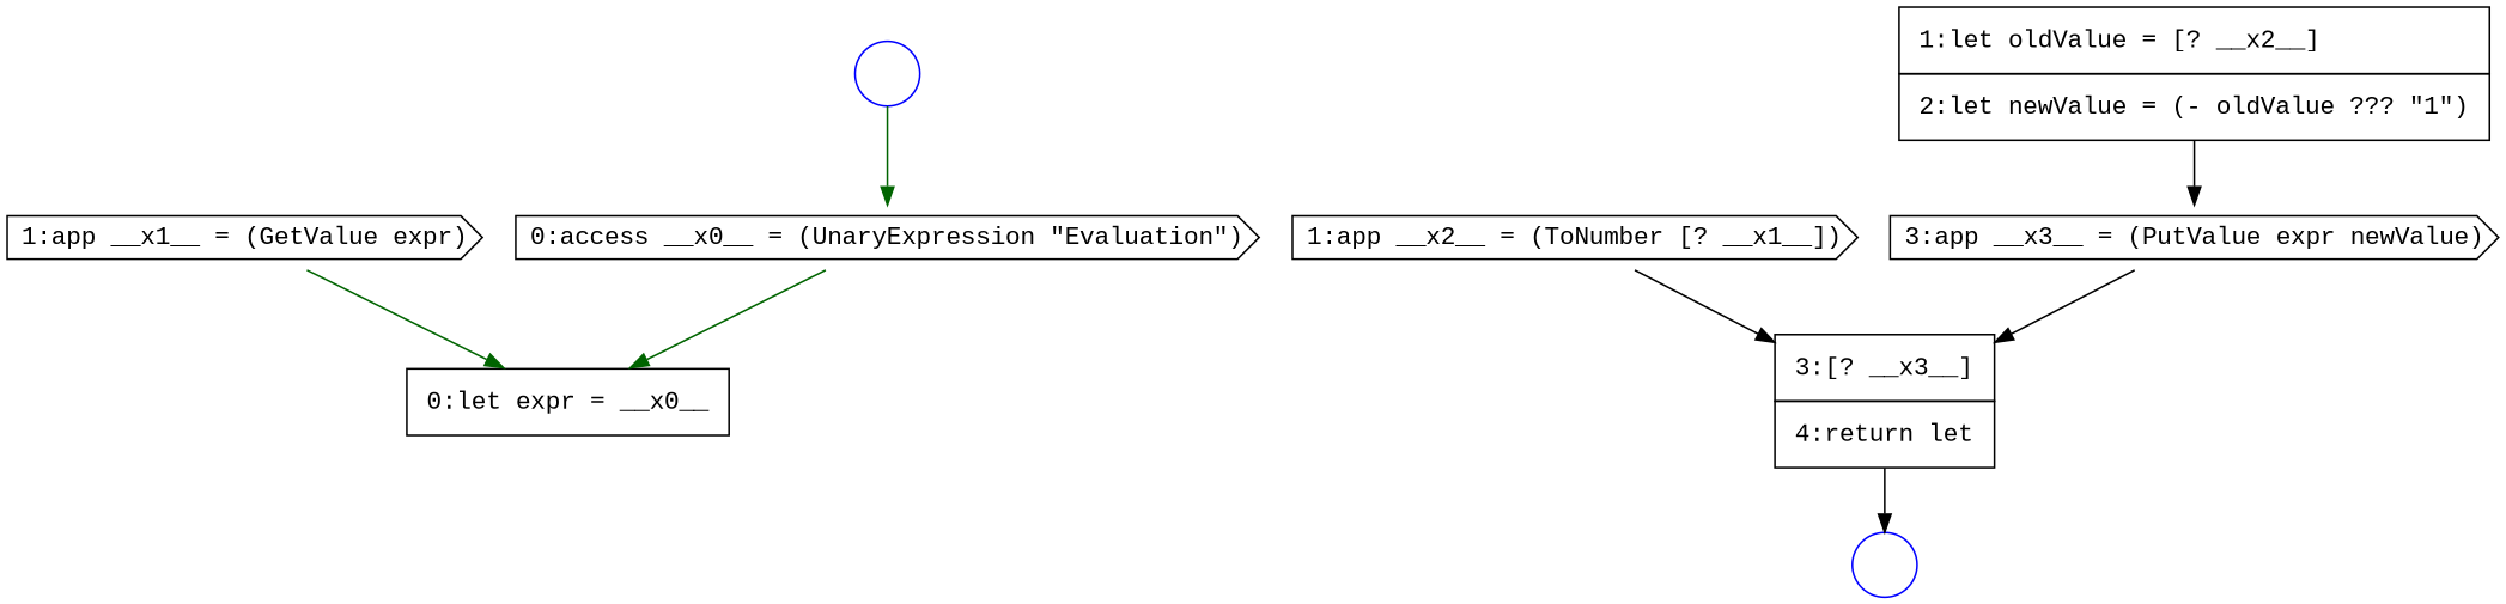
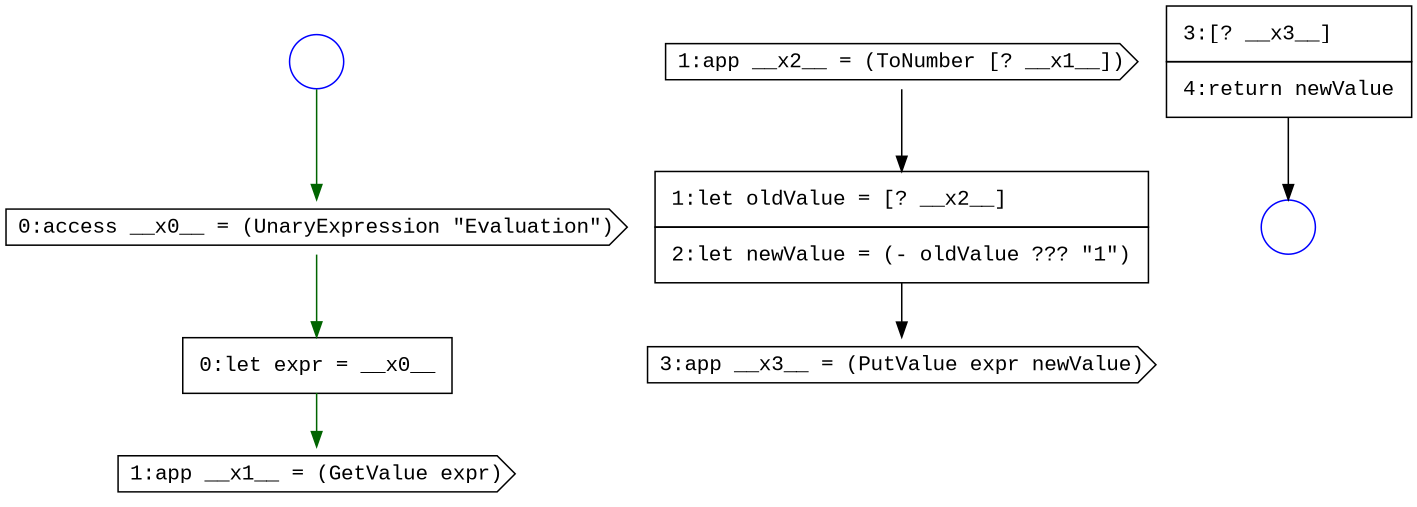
  digraph {
    fontname="Liberation Mono"
    node [color=black fillcolor=white fontname="Liberation Mono" shape=cds style=filled]
    edge [color=black fontname="Liberation Mono"]
    n1 [label=<<font color="black">1:app __x1__ = (GetValue expr)</font>>]
    n2 [label=<<font color="black">1:app __x2__ = (ToNumber [? __x1__])</font>>]
    n3 [label=<<font color="black">     <table border="0" cellborder="1" cellspacing="0" cellpadding="10">       <tr><td align="left">1:let oldValue = [? __x2__]</td></tr>       <tr><td align="left">2:let newValue = (- oldValue ??? &quot;1&quot;)</td></tr>     </table>   </font>> margin=0 shape=none]
    n4 [color=blue label=" " shape=circle]
    n5 [label=<<font color="black">0:access __x0__ = (UnaryExpression &quot;Evaluation&quot;)</font>>]
    n6 [label=<<font color="black">     <table border="0" cellborder="1" cellspacing="0" cellpadding="10">       <tr><td align="left">0:let expr = __x0__</td></tr>     </table>   </font>> margin=0 shape=none]
-   n7 [label=<<font color="black">     <table border="0" cellborder="1" cellspacing="0" cellpadding="10">       <tr><td align="left">3:[? __x3__]</td></tr>       <tr><td align="left">4:return let</td></tr>     </table>   </font>> margin=0 shape=none]
+   n7 [label=<<font color="black">     <table border="0" cellborder="1" cellspacing="0" cellpadding="10">       <tr><td align="left">3:[? __x3__]</td></tr>       <tr><td align="left">4:return newValue</td></tr>     </table>   </font>> margin=0 shape=none]
    n8 [color=blue label=" " shape=circle]
    n9 [label=<<font color="black">3:app __x3__ = (PutValue expr newValue)</font>>]
-   n2 -> n7
+   n2 -> n3
    n3 -> n9
    n4 -> n5 [color=darkgreen]
    n5 -> n6 [color=darkgreen]
-   n1 -> n6 [color=darkgreen]
+   n6 -> n1 [color=darkgreen]
    n7 -> n8
-   n9 -> n7
  }
